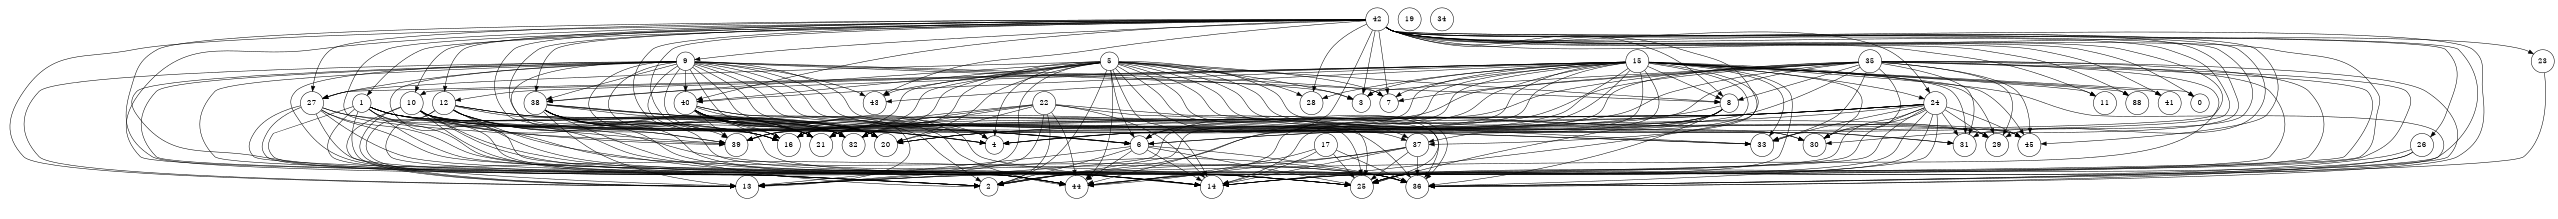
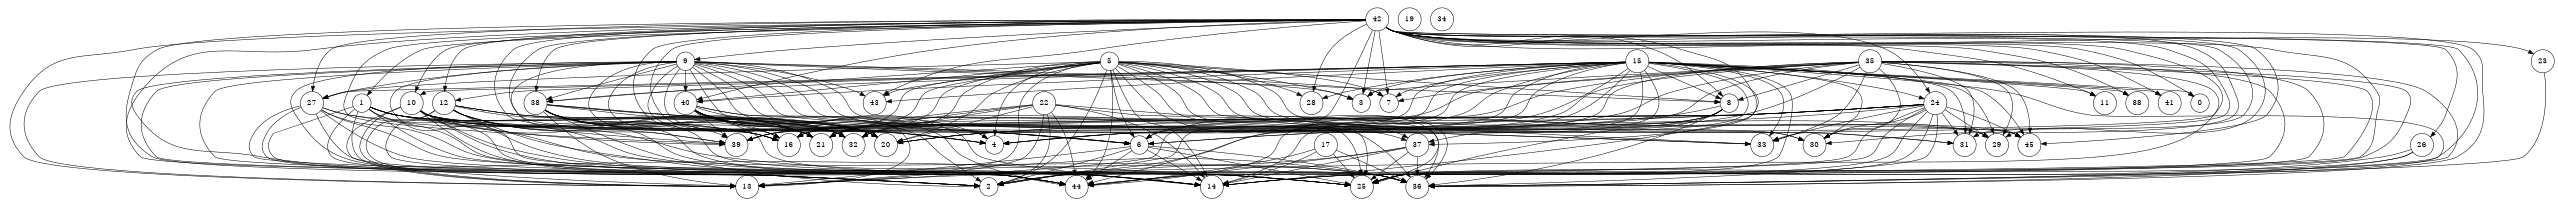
  digraph {
    splines=true
    node [shape=circle]
    n1 [label=0]
    n2 [label=1]
    n3 [label=2]
    n4 [label=4]
    n5 [label=6]
    n6 [label=13]
    n7 [label=14]
    n8 [label=16]
    n9 [label=20]
    n10 [label=21]
    n11 [label=25]
    n12 [label=32]
    n13 [label=36]
    n14 [label=39]
    n15 [label=44]
    n16 [label=3]
    n17 [label=5]
    n18 [label=7]
    n19 [label=8]
    n20 [label=27]
    n21 [label=28]
    n22 [label=29]
    n23 [label=30]
    n24 [label=31]
    n25 [label=33]
    n26 [label=37]
    n27 [label=38]
    n28 [label=40]
    n29 [label=43]
    n30 [label=45]
    n31 [label=9]
    n32 [label=10]
    n33 [label=11]
    n34 [label=12]
    n35 [label=15]
    n36 [label=88]
    n37 [label=24]
    n38 [label=41]
    n39 [label=17]
    n40 [label=19]
    n41 [label=22]
    n42 [label=23]
    n43 [label=26]
    n44 [label=34]
    n45 [label=35]
    n46 [label=42]
    n2 -> n3
    n2 -> n4
    n2 -> n5
    n2 -> n6
    n2 -> n7
    n2 -> n8
    n2 -> n9
    n2 -> n10
    n2 -> n11
    n2 -> n12
    n2 -> n13
    n2 -> n14
    n2 -> n15
    n5 -> n3
    n5 -> n6
    n5 -> n7
    n5 -> n11
    n5 -> n13
    n5 -> n15
    n17 -> n3
    n17 -> n4
    n17 -> n5
    n17 -> n6
    n17 -> n7
    n17 -> n8
    n17 -> n9
    n17 -> n10
    n17 -> n11
    n17 -> n12
    n17 -> n13
    n17 -> n14
    n17 -> n15
    n17 -> n16
    n17 -> n18
    n17 -> n19
    n17 -> n20
    n17 -> n21
    n17 -> n22
    n17 -> n23
    n17 -> n24
    n17 -> n25
    n17 -> n26
    n17 -> n27
    n17 -> n28
    n17 -> n29
    n17 -> n30
    n19 -> n3
    n19 -> n7
    n19 -> n9
    n19 -> n11
    n19 -> n13
    n19 -> n15
    n20 -> n3
    n20 -> n6
    n20 -> n7
    n20 -> n8
    n20 -> n9
    n20 -> n11
    n20 -> n13
    n20 -> n15
    n26 -> n3
    n26 -> n7
    n26 -> n11
    n26 -> n13
    n26 -> n15
    n27 -> n3
    n27 -> n4
    n27 -> n5
    n27 -> n6
    n27 -> n7
    n27 -> n8
    n27 -> n9
    n27 -> n10
    n27 -> n11
    n27 -> n12
    n27 -> n13
    n27 -> n14
    n27 -> n15
    n27 -> n25
    n28 -> n3
    n28 -> n4
    n28 -> n5
    n28 -> n6
    n28 -> n7
    n28 -> n8
    n28 -> n9
    n28 -> n10
    n28 -> n11
    n28 -> n12
    n28 -> n13
    n28 -> n14
    n28 -> n15
    n31 -> n3
    n31 -> n4
    n31 -> n5
    n31 -> n6
    n31 -> n7
    n31 -> n8
    n31 -> n9
    n31 -> n10
    n31 -> n11
    n31 -> n12
    n31 -> n13
    n31 -> n14
    n31 -> n15
    n31 -> n16
    n31 -> n18
    n31 -> n19
    n31 -> n20
    n31 -> n22
    n31 -> n23
    n31 -> n24
    n31 -> n25
    n31 -> n26
    n31 -> n27
    n31 -> n28
    n31 -> n29
    n31 -> n30
    n32 -> n3
    n32 -> n4
    n32 -> n5
    n32 -> n6
    n32 -> n7
    n32 -> n8
    n32 -> n9
    n32 -> n10
    n32 -> n11
    n32 -> n12
    n32 -> n13
    n32 -> n14
    n32 -> n15
    n34 -> n3
    n34 -> n4
    n34 -> n6
    n34 -> n7
    n34 -> n8
    n34 -> n9
    n34 -> n10
    n34 -> n11
    n34 -> n12
    n34 -> n13
    n34 -> n14
    n34 -> n15
    n35 -> n1
    n35 -> n3
    n35 -> n4
    n35 -> n5
    n35 -> n6
    n35 -> n7
    n35 -> n8
    n35 -> n9
    n35 -> n10
    n35 -> n11
    n35 -> n12
    n35 -> n13
    n35 -> n14
    n35 -> n15
    n35 -> n16
    n35 -> n18
    n35 -> n19
    n35 -> n20
    n35 -> n21
    n35 -> n22
    n35 -> n23
    n35 -> n24
    n35 -> n25
    n35 -> n26
    n35 -> n27
    n35 -> n28
    n35 -> n29
    n35 -> n30
    n35 -> n32
    n35 -> n33
    n35 -> n34
    n35 -> n36
    n35 -> n37
    n35 -> n38
    n37 -> n3
    n37 -> n4
    n37 -> n5
-   n37 -> n6
    n37 -> n7
    n37 -> n8
    n37 -> n9
    n37 -> n10
    n37 -> n11
    n37 -> n12
    n37 -> n13
    n37 -> n14
    n37 -> n15
    n37 -> n22
    n37 -> n23
    n37 -> n24
    n37 -> n25
    n37 -> n30
    n39 -> n7
    n39 -> n11
    n39 -> n13
    n39 -> n15
    n41 -> n3
    n41 -> n6
    n41 -> n7
    n41 -> n8
    n41 -> n9
    n41 -> n10
    n41 -> n11
    n41 -> n12
    n41 -> n13
    n41 -> n15
    n42 -> n13
    n43 -> n7
    n43 -> n11
    n43 -> n13
    n45 -> n3
    n45 -> n4
    n45 -> n5
    n45 -> n6
    n45 -> n7
    n45 -> n8
    n45 -> n9
    n45 -> n10
    n45 -> n11
    n45 -> n12
    n45 -> n13
    n45 -> n14
    n45 -> n15
    n45 -> n16
    n45 -> n18
    n45 -> n19
    n45 -> n22
    n45 -> n23
    n45 -> n24
    n45 -> n25
    n45 -> n30
    n46 -> n1
    n46 -> n2
    n46 -> n3
    n46 -> n4
    n46 -> n5
    n46 -> n6
    n46 -> n7
    n46 -> n8
    n46 -> n9
    n46 -> n10
    n46 -> n11
    n46 -> n12
    n46 -> n13
    n46 -> n14
    n46 -> n15
    n46 -> n16
    n46 -> n18
    n46 -> n19
    n46 -> n20
    n46 -> n21
    n46 -> n22
    n46 -> n23
    n46 -> n24
    n46 -> n25
    n46 -> n26
    n46 -> n27
    n46 -> n28
    n46 -> n29
    n46 -> n30
    n46 -> n31
    n46 -> n32
    n46 -> n33
    n46 -> n34
    n46 -> n36
    n46 -> n37
    n46 -> n38
    n46 -> n42
    n46 -> n43
  }
